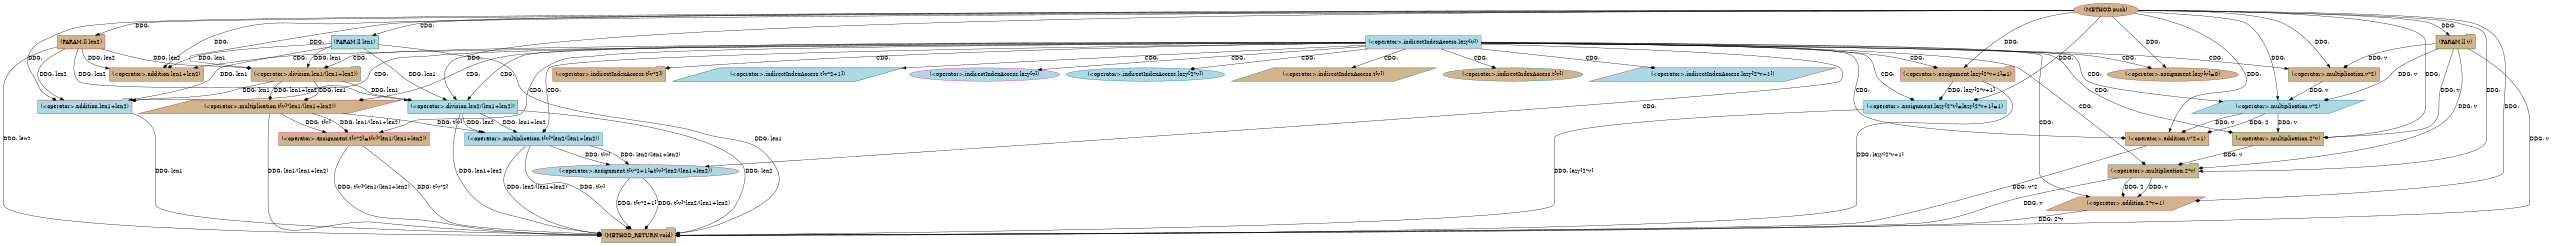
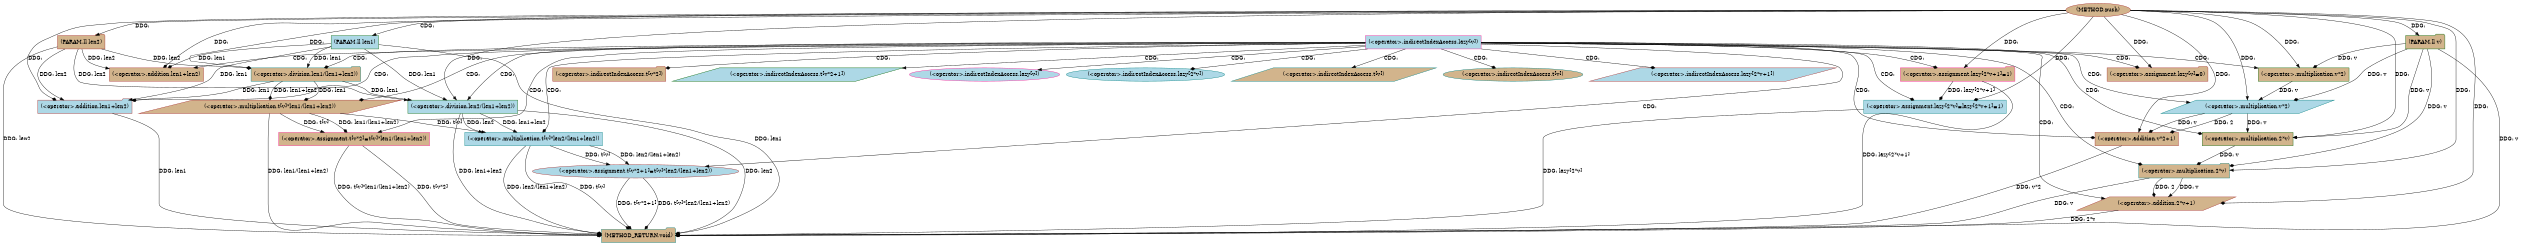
  digraph {
    fontname="DejaVu Serif"
    node [color=brown fillcolor=tan fontname="DejaVu Serif" shape=box style=filled]
    edge [arrowhead=diamond fontname="DejaVu Serif"]
    n1 [label="(METHOD,push)" shape=ellipse]
    n2 [color=darkgreen label="(PARAM,ll v)" shape=folder]
    n3 [color=darkgreen fillcolor=lightblue label="(PARAM,ll len1)"]
    n4 [label="(PARAM,ll len2)" shape=folder]
-   n5 [label="(<operator>.assignment,lazy[v]=0)" shape=ellipse]
+   n5 [label="(<operator>.assignment,lazy[v]=0)" shape=folder]
    n6 [color=teal fillcolor=lightblue label="(<operator>.assignment,lazy[2*v]=lazy[2*v+1]=1)"]
    n7 [color=deeppink label="(<operator>.assignment,lazy[2*v+1]=1)" shape=folder]
    n8 [color=darkgreen label="(<operator>.multiplication,v*2)"]
    n9 [color=teal label="(<operator>.division,len1/(len1+len2))" shape=folder]
    n10 [label="(<operator>.addition,v*2+1)"]
    n11 [color=darkgreen fillcolor=lightblue label="(<operator>.division,len2/(len1+len2))"]
    n12 [color=darkgreen label="(<operator>.multiplication,2*v)"]
    n13 [label="(<operator>.addition,len1+len2)"]
    n14 [color=teal fillcolor=lightblue label="(<operator>.multiplication,v*2)" shape=parallelogram]
    n15 [fillcolor=lightblue label="(<operator>.addition,len1+len2)" shape=folder]
    n16 [label="(<operator>.addition,2*v+1)" shape=parallelogram]
    n17 [color=teal label="(<operator>.multiplication,2*v)" shape=folder]
    n18 [color=teal label="(METHOD_RETURN,void)" shape=folder]
    n19 [label="(<operator>.multiplication,t[v]*len1/(len1+len2))" shape=parallelogram]
    n20 [color=teal fillcolor=lightblue label="(<operator>.multiplication,t[v]*len2/(len1+len2))"]
    n21 [color=deeppink label="(<operator>.assignment,t[v*2]=t[v]*len1/(len1+len2))"]
    n22 [fillcolor=lightblue label="(<operator>.assignment,t[v*2+1]=t[v]*len2/(len1+len2))" shape=ellipse]
    n23 [color=deeppink fillcolor=lightblue label="(<operator>.indirectIndexAccess,lazy[v])"]
    n24 [label="(<operator>.indirectIndexAccess,t[v*2])" shape=folder]
    n25 [color=darkgreen fillcolor=lightblue label="(<operator>.indirectIndexAccess,t[v*2+1])" shape=parallelogram]
    n26 [color=deeppink fillcolor=lightblue label="(<operator>.indirectIndexAccess,lazy[v])" shape=ellipse]
    n27 [color=teal fillcolor=lightblue label="(<operator>.indirectIndexAccess,lazy[2*v])" shape=ellipse]
    n28 [color=teal label="(<operator>.indirectIndexAccess,t[v])" shape=parallelogram]
    n29 [color=teal label="(<operator>.indirectIndexAccess,t[v])" shape=ellipse]
    n30 [fillcolor=lightblue label="(<operator>.indirectIndexAccess,lazy[2*v+1])" shape=parallelogram]
    n1 -> n2 [arrowhead=normal label="DDG: "]
    n1 -> n3 [arrowhead=normal label="CDG: "]
    n1 -> n4 [arrowhead=normal label="DDG: "]
    n1 -> n5 [arrowhead=normal label="DDG: "]
    n1 -> n6 [label="DDG: "]
    n1 -> n7 [arrowhead=normal label="DDG: "]
    n1 -> n8 [arrowhead=normal label="DDG: "]
    n1 -> n9 [label="DDG: "]
    n1 -> n10 [arrowhead=normal label="DDG: "]
    n1 -> n11 [arrowhead=normal label="DDG: "]
    n1 -> n12 [arrowhead=normal label="DDG: "]
    n1 -> n13 [label="DDG: "]
    n1 -> n14 [arrowhead=normal label="DDG: "]
    n1 -> n15 [label="DDG: "]
    n1 -> n16 [label="DDG: "]
    n1 -> n17 [arrowhead=normal label="DDG: "]
    n2 -> n8 [label="DDG: v"]
    n2 -> n12 [arrowhead=normal label="DDG: v"]
    n2 -> n14 [label="DDG: v"]
    n2 -> n17 [label="DDG: v"]
    n2 -> n18 [label="DDG: v"]
    n3 -> n9 [arrowhead=normal label="DDG: len1"]
    n3 -> n11 [arrowhead=normal label="DDG: len1"]
    n3 -> n13 [label="DDG: len1"]
    n3 -> n15 [arrowhead=normal label="DDG: len1"]
    n3 -> n18 [label="DDG: len1"]
    n4 -> n9 [label="DDG: len2"]
    n4 -> n11 [arrowhead=normal label="DDG: len2"]
    n4 -> n13 [arrowhead=normal label="DDG: len2"]
    n4 -> n15 [arrowhead=normal label="DDG: len2"]
    n4 -> n18 [arrowhead=normal label="DDG: len2"]
    n6 -> n18 [label="DDG: lazy[2*v]"]
    n7 -> n6 [label="DDG: lazy[2*v+1]"]
    n7 -> n18 [label="DDG: lazy[2*v+1]"]
    n8 -> n14 [arrowhead=normal label="DDG: v"]
-   n9 -> n11 [label="DDG: len1"]
+   n9 -> n11 [arrowhead=normal label="DDG: len1"]
    n9 -> n15 [label="DDG: len1"]
    n9 -> n19 [label="DDG: len1+len2"]
    n9 -> n19 [label="DDG: len1"]
    n10 -> n18 [label="DDG: v*2"]
    n11 -> n18 [arrowhead=normal label="DDG: len2"]
    n11 -> n18 [label="DDG: len1+len2"]
    n11 -> n20 [arrowhead=normal label="DDG: len2"]
    n11 -> n20 [arrowhead=normal label="DDG: len1+len2"]
    n12 -> n17 [label="DDG: v"]
    n14 -> n10 [label="DDG: v"]
    n14 -> n10 [label="DDG: 2"]
    n14 -> n12 [arrowhead=normal label="DDG: v"]
    n15 -> n18 [arrowhead=normal label="DDG: len1"]
    n16 -> n18 [label="DDG: 2*v"]
    n17 -> n16 [arrowhead=normal label="DDG: v"]
    n17 -> n16 [label="DDG: 2"]
    n17 -> n18 [arrowhead=normal label="DDG: v"]
    n19 -> n18 [arrowhead=normal label="DDG: len1/(len1+len2)"]
    n19 -> n20 [arrowhead=normal label="DDG: t[v]"]
    n19 -> n21 [arrowhead=normal label="DDG: t[v]"]
    n19 -> n21 [label="DDG: len1/(len1+len2)"]
    n20 -> n18 [label="DDG: t[v]"]
    n20 -> n18 [label="DDG: len2/(len1+len2)"]
    n20 -> n22 [arrowhead=normal label="DDG: t[v]"]
    n20 -> n22 [arrowhead=normal label="DDG: len2/(len1+len2)"]
    n21 -> n18 [label="DDG: t[v*2]"]
    n21 -> n18 [label="DDG: t[v]*len1/(len1+len2)"]
    n22 -> n18 [label="DDG: t[v*2+1]"]
    n22 -> n18 [label="DDG: t[v]*len2/(len1+len2)"]
    n23 -> n5 [label="CDG: "]
    n23 -> n6 [label="CDG: "]
    n23 -> n7 [label="CDG: "]
    n23 -> n8 [arrowhead=normal label="CDG: "]
    n23 -> n9 [label="CDG: "]
    n23 -> n10 [label="CDG: "]
    n23 -> n11 [arrowhead=normal label="CDG: "]
    n23 -> n12 [label="CDG: "]
    n23 -> n13 [arrowhead=normal label="CDG: "]
    n23 -> n14 [arrowhead=normal label="CDG: "]
    n23 -> n15 [arrowhead=normal label="CDG: "]
    n23 -> n16 [arrowhead=normal label="CDG: "]
    n23 -> n17 [label="CDG: "]
    n23 -> n19 [label="CDG: "]
    n23 -> n20 [label="CDG: "]
    n23 -> n21 [arrowhead=normal label="CDG: "]
    n23 -> n22 [arrowhead=normal label="CDG: "]
    n23 -> n24 [label="CDG: "]
    n23 -> n25 [arrowhead=normal label="CDG: "]
    n23 -> n26 [arrowhead=normal label="CDG: "]
    n23 -> n27 [label="CDG: "]
    n23 -> n28 [arrowhead=normal label="CDG: "]
    n23 -> n29 [label="CDG: "]
    n23 -> n30 [label="CDG: "]
  }
